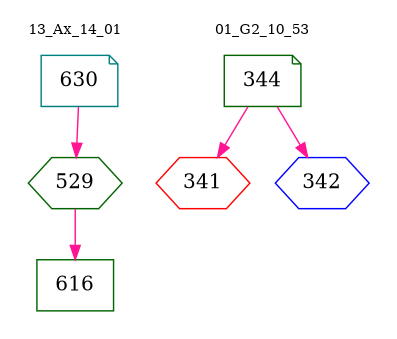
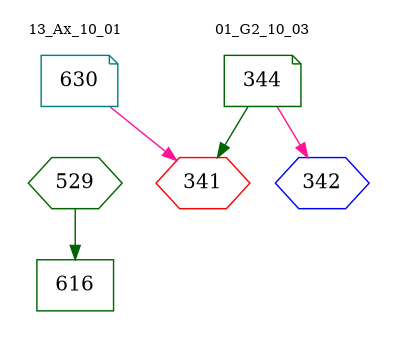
  digraph {
    node [color=darkgreen shape=hexagon]
    edge [color=deeppink]
    n1 [color=teal label=630 shape=note]
    n2 [label=529]
    n3 [label=616 shape=box]
    n4 [label=344 shape=note]
    n5 [color=red label=341]
    n6 [color=blue label=342]
    subgraph cluster_1 {
      color=white
      fontsize=10
-     label="13_Ax_14_01"
+     label="13_Ax_10_01"
      n1
      n2
      n3
    }
    subgraph cluster_2 {
      color=white
      fontsize=10
-     label="01_G2_10_53"
+     label="01_G2_10_03"
      n4
      n5
      n6
    }
-   n1 -> n2
-   n2 -> n3
-   n4 -> n5
+   n1 -> n5
+   n2 -> n3 [color=darkgreen]
+   n4 -> n5 [color=darkgreen]
    n4 -> n6
  }
